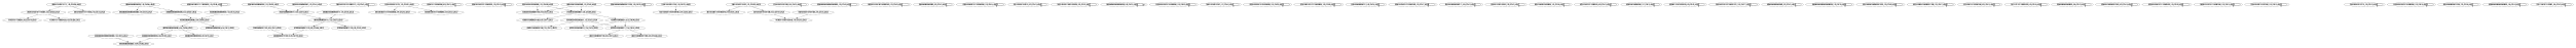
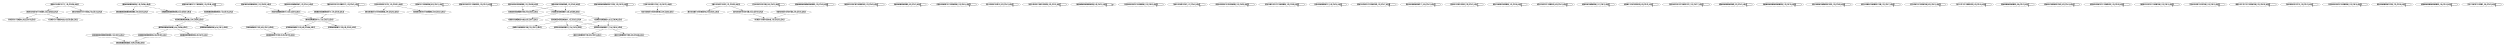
  digraph {
    fontname="Roboto Condensed"
    node [fontname="Roboto Condensed"]
    edge [fontname="Roboto Condensed"]
    "0000101010001101111000001_2-26_COV:203_LEN:25"
    "10100011011110000010_8-28_COV:14_LEN:20"
    "1010001101111000001000_8-29_COV:206_LEN:22"
    "000000000000000000000000000_1-28_COV:16_LEN:27"
    "00000000000000000000_10-29_COV:382_LEN:20"
    "00000100010001011111100000000_1-29_COV:24_LEN:29"
    "01000000000000111100_8-28_COV:13_LEN:20"
    "10000000000001111000_10-29_COV:279_LEN:20"
    "010001000110011011000001101_1-28_COV:15_LEN:27"
    "00000000000000000000_5-24_COV:392_LEN:20"
    "000000000000000000000_6-26_COV:386_LEN:21"
    "00000000000000000000_6-26_COV:13_LEN:20"
    "000000000000000000000_8-28_COV:372_LEN:21"
    "000000000000000000000_8-29_COV:21_LEN:21"
    "01000100010001101110_1-20_COV:291_LEN:20"
    "1000100010001101110100000000_2-29_COV:272_LEN:28"
    "100010001000110111000000000_2-29_COV:27_LEN:27"
    "001000101110100000000_8-29_COV:13_LEN:21"
    "0000010101000110111000001000_1-29_COV:15_LEN:28"
    "00010100000101000000000_1-23_COV:358_LEN:23"
    "010000010100000000011000_5-29_COV:15_LEN:24"
    "01000001010000000001_5-24_COV:369_LEN:20"
    "10000010100000000011_6-25_COV:346_LEN:20"
    "10000010100000000011000_6-29_COV:17_LEN:23"
    "00000101000000000110_7-26_COV:14_LEN:20"
    "00000101000000000111_7-26_COV:341_LEN:20"
    "00000100000000000000001111000_1-29_COV:22_LEN:29"
    "000100000010100000000011_1-25_COV:21_LEN:24"
    "0000010100000000011000_7-29_COV:13_LEN:22"
    "000010100000000011100_8-29_COV:13_LEN:21"
    "0000101000000000111000_8-29_COV:342_LEN:22"
    "11000110010001110100_1-20_COV:212_LEN:20"
    "100011001000111010010000100_2-29_COV:25_LEN:27"
    "10001100100011101001_2-21_COV:202_LEN:20"
    "00011001000111010010000100_3-29_COV:16_LEN:26"
    "00011001000111010011000_3-25_COV:197_LEN:23"
    "10010001110100110000100_7-29_COV:213_LEN:23"
    "01100100011010011000_5-25_COV:13_LEN:20"
    "0000000000000000000000000000_1-29_COV:18_LEN:28"
    "00000101010001100110000001000_1-29_COV:29_LEN:29"
    "00000000000000000000_9-29_COV:13_LEN:20"
    "01000100000001101110100000000_1-29_COV:16_LEN:29"
    "001000000000000111100_8-28_COV:264_LEN:21"
    "00011001000110100110_3-23_COV:13_LEN:20"
    "100011001000111000110000100_2-29_COV:13_LEN:27"
    "00000101010001101111_1-20_COV:208_LEN:20"
    "000010101000110111110000_2-25_COV:13_LEN:24"
    "00000100010000000000001_1-23_COV:292_LEN:23"
    "010001000000000000111_5-25_COV:275_LEN:21"
    "00010000000000001111_7-26_COV:273_LEN:20"
    "001000000000000111100_8-29_COV:20_LEN:21"
    "000000000000000000000000_5-29_COV:13_LEN:24"
    "0100010001000110110100000000_1-29_COV:32_LEN:28"
    "11000110010001101001_1-21_COV:14_LEN:20"
    "0100010001000110110100000000_1-29_COV:20_LEN:28"
    "00100100011001101111000000000_1-29_COV:93_LEN:29"
    "01001000000000000111_5-25_COV:14_LEN:20"
    "00000000000000000000_1-20_COV:386_LEN:20"
    "000000000000000000000000000_2-29_COV:15_LEN:27"
    "0000000000000000000000_2-23_COV:387_LEN:22"
    "0000010101000110111000001000_1-29_COV:17_LEN:28"
    "00010001000000000001111_3-26_COV:13_LEN:23"
    "100100011010011000010_7-28_COV:13_LEN:21"
    "0000100000101000000000_1-23_COV:20_LEN:22"
    "0001010000010100000000_1-23_COV:14_LEN:22"
    "001010100011011100000100_4-28_COV:13_LEN:24"
    "00000100010000000000_1-21_COV:13_LEN:20"
    "0000100010000000000001_1-23_COV:14_LEN:22"
    "0000000000000000000000_1-23_COV:16_LEN:22"
    "0000001110100110000100_8-29_COV:13_LEN:22"
    "01000100011001101110000011011_1-29_COV:117_LEN:29"
    "000000000000000000000_2-23_COV:13_LEN:21"
    "0000000000000000000000000000_1-29_COV:19_LEN:28"
    "0001010000001000000000111000_1-29_COV:20_LEN:28"
    "0001010000010100000000111000_1-29_COV:17_LEN:28"
    "010101000110111000001000_5-29_COV:15_LEN:24"
    "110011101110111000001000_5-29_COV:16_LEN:24"
    "000000001000000000000111_1-25_COV:18_LEN:24"
    "000000000000000000000_5-26_COV:13_LEN:21"
    "010000010100000000111000_5-29_COV:14_LEN:24"
    "00000101000001101111000001000_1-29_COV:20_LEN:29"
    "0000010101001101111000001000_1-29_COV:15_LEN:28"
    "110001001000111010011000_1-25_COV:13_LEN:24"
+   "00001100111011101111000001000_1-29_COV:182_LEN:29"
    "10001001000111010011000_2-25_COV:15_LEN:23"
    "01000100001001101110_1-20_COV:13_LEN:20"
    "0100010001000110110100000000_1-29_COV:18_LEN:28"
    "0001000000000000111000_7-29_COV:14_LEN:22"
    "0000000000000000000000000_1-26_COV:14_LEN:25"
    "1100111000101111000001_5-26_COV:13_LEN:22"
    "0000101010001101111000001_2-26_COV:203_LEN:25" -> "10100011011110000010_8-28_COV:14_LEN:20"
    "0000101010001101111000001_2-26_COV:203_LEN:25" -> "1010001101111000001000_8-29_COV:206_LEN:22"
    "000000000000000000000000000_1-28_COV:16_LEN:27" -> "00000000000000000000_10-29_COV:382_LEN:20"
    "00000100010001011111100000000_1-29_COV:24_LEN:29" -> "00000100010001011111100000000_1-29_COV:24_LEN:29"
    "01000000000000111100_8-28_COV:13_LEN:20" -> "10000000000001111000_10-29_COV:279_LEN:20"
    "010001000110011011000001101_1-28_COV:15_LEN:27" -> "010001000110011011000001101_1-28_COV:15_LEN:27"
    "00000000000000000000_5-24_COV:392_LEN:20" -> "000000000000000000000_6-26_COV:386_LEN:21"
    "00000000000000000000_5-24_COV:392_LEN:20" -> "00000000000000000000_6-26_COV:13_LEN:20"
    "000000000000000000000_6-26_COV:386_LEN:21" -> "000000000000000000000_8-28_COV:372_LEN:21"
    "000000000000000000000_6-26_COV:386_LEN:21" -> "000000000000000000000_8-29_COV:21_LEN:21"
    "000000000000000000000_8-28_COV:372_LEN:21" -> "00000000000000000000_10-29_COV:382_LEN:20"
    "01000100010001101110_1-20_COV:291_LEN:20" -> "1000100010001101110100000000_2-29_COV:272_LEN:28"
    "01000100010001101110_1-20_COV:291_LEN:20" -> "100010001000110111000000000_2-29_COV:27_LEN:27"
    "001000101110100000000_8-29_COV:13_LEN:21" -> "001000101110100000000_8-29_COV:13_LEN:21"
    "0000010101000110111000001000_1-29_COV:15_LEN:28" -> "0000010101000110111000001000_1-29_COV:15_LEN:28"
    "00010100000101000000000_1-23_COV:358_LEN:23" -> "010000010100000000011000_5-29_COV:15_LEN:24"
    "00010100000101000000000_1-23_COV:358_LEN:23" -> "01000001010000000001_5-24_COV:369_LEN:20"
    "01000001010000000001_5-24_COV:369_LEN:20" -> "10000010100000000011_6-25_COV:346_LEN:20"
    "01000001010000000001_5-24_COV:369_LEN:20" -> "10000010100000000011000_6-29_COV:17_LEN:23"
    "10000010100000000011_6-25_COV:346_LEN:20" -> "00000101000000000110_7-26_COV:14_LEN:20"
    "10000010100000000011_6-25_COV:346_LEN:20" -> "00000101000000000111_7-26_COV:341_LEN:20"
    "00000101000000000111_7-26_COV:341_LEN:20" -> "000010100000000011100_8-29_COV:13_LEN:21"
    "00000101000000000111_7-26_COV:341_LEN:20" -> "0000101000000000111000_8-29_COV:342_LEN:22"
    "00000100000000000000001111000_1-29_COV:22_LEN:29" -> "00000100000000000000001111000_1-29_COV:22_LEN:29"
    "000100000010100000000011_1-25_COV:21_LEN:24" -> "00000101000000000110_7-26_COV:14_LEN:20"
    "000100000010100000000011_1-25_COV:21_LEN:24" -> "00000101000000000111_7-26_COV:341_LEN:20"
    "000100000010100000000011_1-25_COV:21_LEN:24" -> "0000010100000000011000_7-29_COV:13_LEN:22"
    "11000110010001110100_1-20_COV:212_LEN:20" -> "100011001000111010010000100_2-29_COV:25_LEN:27"
    "10001100100011101001_2-21_COV:202_LEN:20" -> "00011001000111010010000100_3-29_COV:16_LEN:26"
    "10001100100011101001_2-21_COV:202_LEN:20" -> "00011001000111010011000_3-25_COV:197_LEN:23"
    "00011001000111010011000_3-25_COV:197_LEN:23" -> "10010001110100110000100_7-29_COV:213_LEN:23"
    "01100100011010011000_5-25_COV:13_LEN:20" -> "01100100011010011000_5-25_COV:13_LEN:20"
    "0000000000000000000000000000_1-29_COV:18_LEN:28" -> "0000000000000000000000000000_1-29_COV:18_LEN:28"
    "00000101010001100110000001000_1-29_COV:29_LEN:29" -> "00000101010001100110000001000_1-29_COV:29_LEN:29"
    "00000000000000000000_9-29_COV:13_LEN:20" -> "00000000000000000000_9-29_COV:13_LEN:20"
    "01000100000001101110100000000_1-29_COV:16_LEN:29" -> "01000100000001101110100000000_1-29_COV:16_LEN:29"
    "001000000000000111100_8-28_COV:264_LEN:21" -> "10000000000001111000_10-29_COV:279_LEN:20"
    "00011001000110100110_3-23_COV:13_LEN:20" -> "00011001000110100110_3-23_COV:13_LEN:20"
    "100011001000111000110000100_2-29_COV:13_LEN:27" -> "100011001000111000110000100_2-29_COV:13_LEN:27"
    "00000101010001101111_1-20_COV:208_LEN:20" -> "0000101010001101111000001_2-26_COV:203_LEN:25"
    "00000101010001101111_1-20_COV:208_LEN:20" -> "000010101000110111110000_2-25_COV:13_LEN:24"
    "00000100010000000000001_1-23_COV:292_LEN:23" -> "010001000000000000111_5-25_COV:275_LEN:21"
    "010001000000000000111_5-25_COV:275_LEN:21" -> "00010000000000001111_7-26_COV:273_LEN:20"
    "00010000000000001111_7-26_COV:273_LEN:20" -> "001000000000000111100_8-28_COV:264_LEN:21"
    "00010000000000001111_7-26_COV:273_LEN:20" -> "001000000000000111100_8-29_COV:20_LEN:21"
    "000000000000000000000000_5-29_COV:13_LEN:24" -> "000000000000000000000000_5-29_COV:13_LEN:24"
    "000000000000000000000000_5-29_COV:13_LEN:24" -> "000000000000000000000000_5-29_COV:13_LEN:24"
    "0100010001000110110100000000_1-29_COV:32_LEN:28" -> "0100010001000110110100000000_1-29_COV:32_LEN:28"
    "11000110010001101001_1-21_COV:14_LEN:20" -> "11000110010001101001_1-21_COV:14_LEN:20"
    "0100010001000110110100000000_1-29_COV:20_LEN:28" -> "0100010001000110110100000000_1-29_COV:20_LEN:28"
    "00100100011001101111000000000_1-29_COV:93_LEN:29" -> "00100100011001101111000000000_1-29_COV:93_LEN:29"
    "01001000000000000111_5-25_COV:14_LEN:20" -> "01001000000000000111_5-25_COV:14_LEN:20"
    "00000000000000000000_1-20_COV:386_LEN:20" -> "000000000000000000000000000_2-29_COV:15_LEN:27"
    "00000000000000000000_1-20_COV:386_LEN:20" -> "0000000000000000000000_2-23_COV:387_LEN:22"
    "0000000000000000000000_2-23_COV:387_LEN:22" -> "00000000000000000000_5-24_COV:392_LEN:20"
    "0000010101000110111000001000_1-29_COV:17_LEN:28" -> "0000010101000110111000001000_1-29_COV:17_LEN:28"
    "00010001000000000001111_3-26_COV:13_LEN:23" -> "00010001000000000001111_3-26_COV:13_LEN:23"
    "100100011010011000010_7-28_COV:13_LEN:21" -> "100100011010011000010_7-28_COV:13_LEN:21"
    "0000100000101000000000_1-23_COV:20_LEN:22" -> "010000010100000000011000_5-29_COV:15_LEN:24"
    "0000100000101000000000_1-23_COV:20_LEN:22" -> "01000001010000000001_5-24_COV:369_LEN:20"
    "0001010000010100000000_1-23_COV:14_LEN:22" -> "0001010000010100000000_1-23_COV:14_LEN:22"
    "001010100011011100000100_4-28_COV:13_LEN:24" -> "001010100011011100000100_4-28_COV:13_LEN:24"
    "00000100010000000000_1-21_COV:13_LEN:20" -> "00000100010000000000_1-21_COV:13_LEN:20"
    "0000100010000000000001_1-23_COV:14_LEN:22" -> "010001000000000000111_5-25_COV:275_LEN:21"
    "0000000000000000000000_1-23_COV:16_LEN:22" -> "00000000000000000000_5-24_COV:392_LEN:20"
    "0000001110100110000100_8-29_COV:13_LEN:22" -> "0000001110100110000100_8-29_COV:13_LEN:22"
    "01000100011001101110000011011_1-29_COV:117_LEN:29" -> "01000100011001101110000011011_1-29_COV:117_LEN:29"
    "000000000000000000000_2-23_COV:13_LEN:21" -> "000000000000000000000_2-23_COV:13_LEN:21"
    "0000000000000000000000000000_1-29_COV:19_LEN:28" -> "0000000000000000000000000000_1-29_COV:19_LEN:28"
    "0001010000001000000000111000_1-29_COV:20_LEN:28" -> "0001010000001000000000111000_1-29_COV:20_LEN:28"
    "0001010000010100000000111000_1-29_COV:17_LEN:28" -> "0001010000010100000000111000_1-29_COV:17_LEN:28"
    "010101000110111000001000_5-29_COV:15_LEN:24" -> "010101000110111000001000_5-29_COV:15_LEN:24"
    "110011101110111000001000_5-29_COV:16_LEN:24" -> "110011101110111000001000_5-29_COV:16_LEN:24"
    "000000001000000000000111_1-25_COV:18_LEN:24" -> "00010000000000001111_7-26_COV:273_LEN:20"
    "000000000000000000000_5-26_COV:13_LEN:21" -> "000000000000000000000_5-26_COV:13_LEN:21"
    "010000010100000000111000_5-29_COV:14_LEN:24" -> "010000010100000000111000_5-29_COV:14_LEN:24"
    "00000101000001101111000001000_1-29_COV:20_LEN:29" -> "00000101000001101111000001000_1-29_COV:20_LEN:29"
    "0000010101001101111000001000_1-29_COV:15_LEN:28" -> "0000010101001101111000001000_1-29_COV:15_LEN:28"
    "110001001000111010011000_1-25_COV:13_LEN:24" -> "110001001000111010011000_1-25_COV:13_LEN:24"
+   "00001100111011101111000001000_1-29_COV:182_LEN:29" -> "00001100111011101111000001000_1-29_COV:182_LEN:29"
    "10001001000111010011000_2-25_COV:15_LEN:23" -> "10010001110100110000100_7-29_COV:213_LEN:23"
    "01000100001001101110_1-20_COV:13_LEN:20" -> "01000100001001101110_1-20_COV:13_LEN:20"
    "0100010001000110110100000000_1-29_COV:18_LEN:28" -> "0100010001000110110100000000_1-29_COV:18_LEN:28"
    "0001000000000000111000_7-29_COV:14_LEN:22" -> "0001000000000000111000_7-29_COV:14_LEN:22"
    "0000000000000000000000000_1-26_COV:14_LEN:25" -> "0000000000000000000000000_1-26_COV:14_LEN:25"
    "1100111000101111000001_5-26_COV:13_LEN:22" -> "1100111000101111000001_5-26_COV:13_LEN:22"
  }
